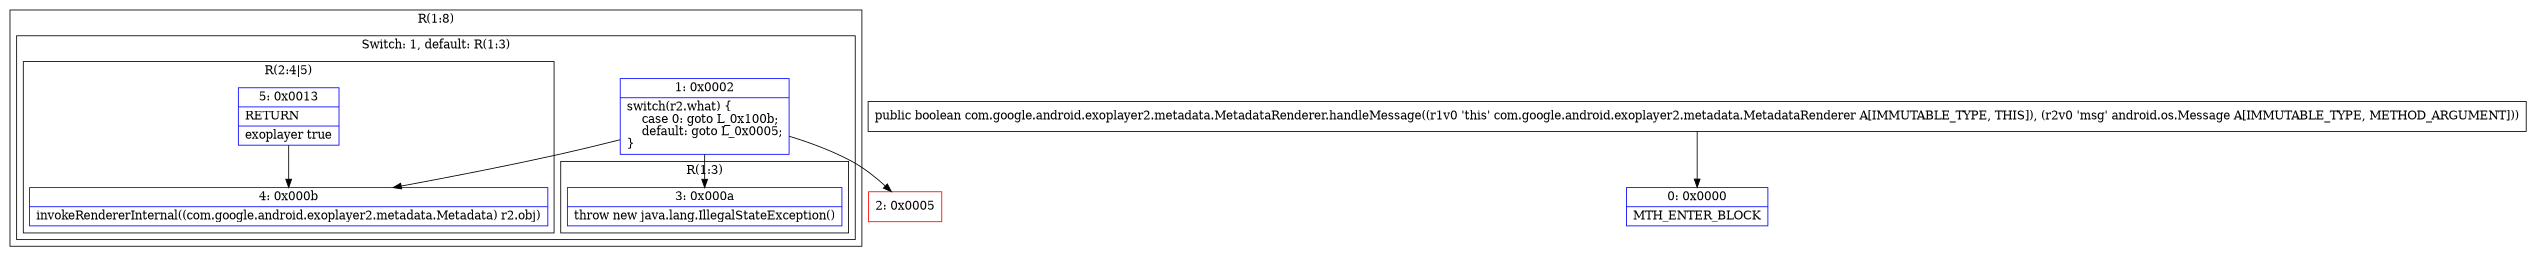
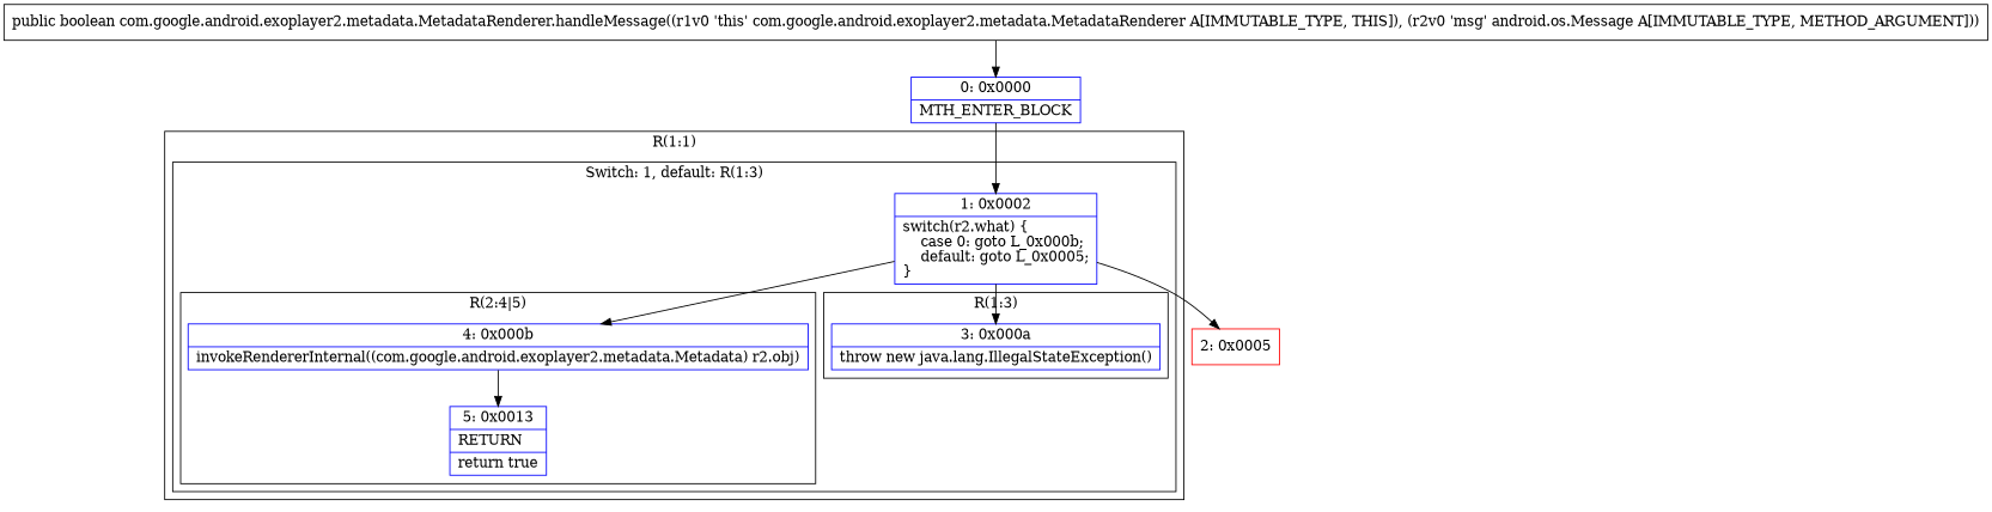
  digraph {
    node [color=blue shape=record]
    n1 [label="{4\:\ 0x000b|invokeRendererInternal((com.google.android.exoplayer2.metadata.Metadata) r2.obj)\l}"]
-   n2 [label="{5\:\ 0x0013|RETURN\l|exoplayer true\l}"]
+   n2 [label="{5\:\ 0x0013|RETURN\l|return true\l}"]
    n3 [label="{3\:\ 0x000a|throw new java.lang.IllegalStateException()\l}"]
-   n4 [label="{1\:\ 0x0002|switch(r2.what) \{\l    case 0: goto L_0x100b;\l    default: goto L_0x0005;\l\}\l}"]
+   n4 [label="{1\:\ 0x0002|switch(r2.what) \{\l    case 0: goto L_0x000b;\l    default: goto L_0x0005;\l\}\l}"]
    n5 [color=red label="{2\:\ 0x0005}"]
    n6 [label="{0\:\ 0x0000|MTH_ENTER_BLOCK\l}"]
    n7 [label="{public boolean com.google.android.exoplayer2.metadata.MetadataRenderer.handleMessage((r1v0 'this' com.google.android.exoplayer2.metadata.MetadataRenderer A[IMMUTABLE_TYPE, THIS]), (r2v0 'msg' android.os.Message A[IMMUTABLE_TYPE, METHOD_ARGUMENT])) }" color=""]
    subgraph cluster_1 {
-     label="R(1:8)"
+     label="R(1:1)"
      subgraph cluster_2 {
        label="Switch: 1, default: R(1:3)"
        n4
        subgraph cluster_3 {
          label="R(2:4|5)"
          n1
          n2
        }
        subgraph cluster_4 {
          label="R(1:3)"
          n3
        }
      }
    }
-   n2 -> n1
+   n1 -> n2
    n4 -> n1
    n4 -> n3
    n4 -> n5
+   n6 -> n4
    n7 -> n6
  }
